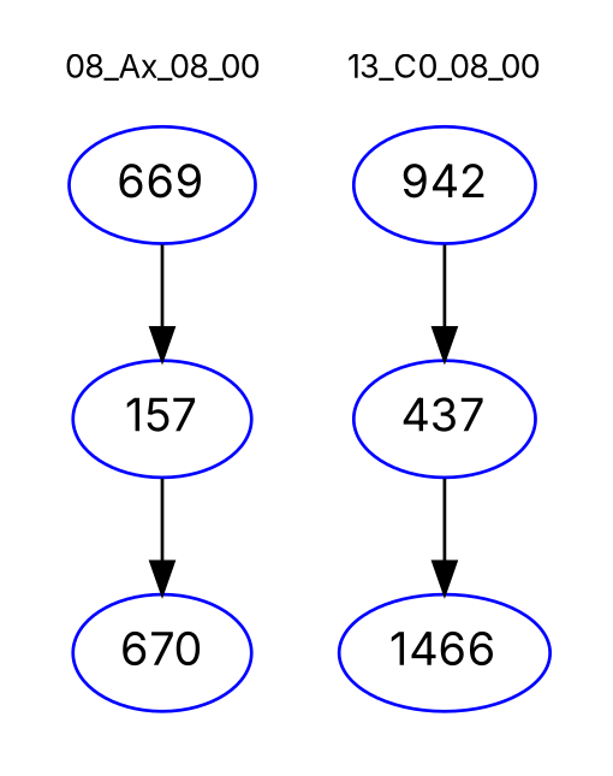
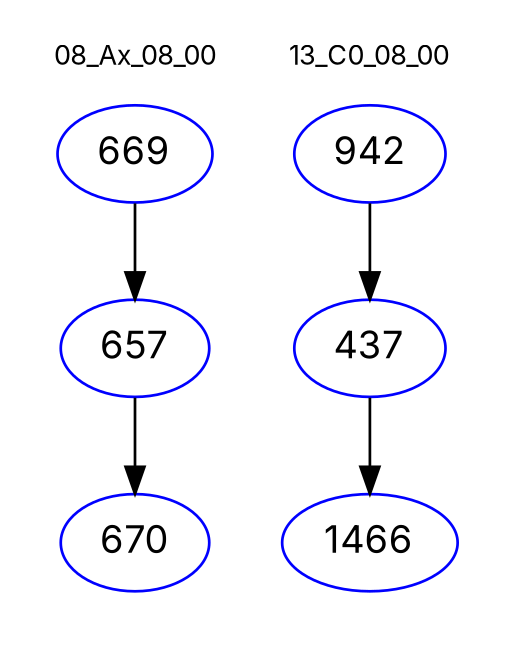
  digraph {
    fontname=Inter
    node [color=blue fontname=Inter]
    edge [color=black fontname=Inter]
    n1 [label=669]
-   n2 [label=157]
+   n2 [label=657]
    n3 [label=670]
    n4 [label=942]
    n5 [label=437]
    n6 [label=1466]
    subgraph cluster_1 {
      color=white
      fontsize=10
      label="08_Ax_08_00"
      n1
      n2
      n3
    }
    subgraph cluster_2 {
      color=white
      fontsize=10
      label="13_C0_08_00"
      n4
      n5
      n6
    }
    n1 -> n2
    n2 -> n3
    n4 -> n5
    n5 -> n6
  }
